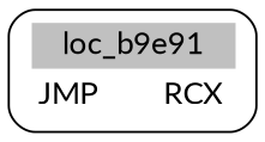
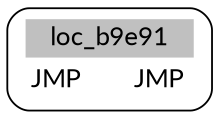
  digraph {
    rankdir=LR
    fontname=Lato
-   n1 [fontname=Lato label=<<table border="0" cellborder="0" cellpadding="3"><tr><td align="center" colspan="2" bgcolor="grey">loc_b9e91</td></tr><tr><td align="left">JMP        RCX</td></tr></table>> shape=Mrecord]
+   n1 [fontname=Lato label=<<table border="0" cellborder="0" cellpadding="3"><tr><td align="center" colspan="2" bgcolor="grey">loc_b9e91</td></tr><tr><td align="left">JMP        JMP</td></tr></table>> shape=Mrecord]
  }
